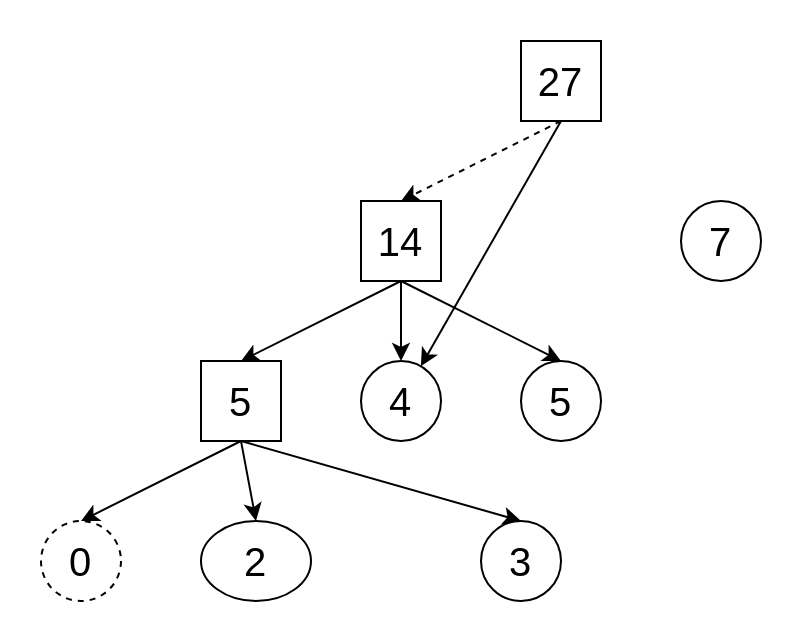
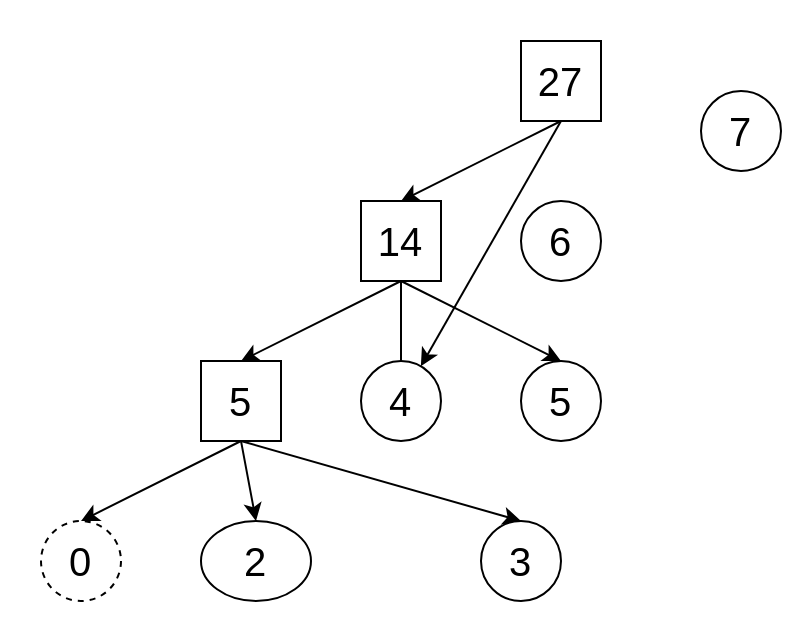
  <mxCell id="0" />
  <mxCell id="1" parent="0" />
- <mxCell id="2" style="rounded=0;orthogonalLoop=1;jettySize=auto;html=1;exitX=0.5;exitY=1;exitDx=0;exitDy=0;entryX=0.5;entryY=0;entryDx=0;entryDy=0;fontSize=20;dashed=1;" edge="1" parent="1" source="4" target="9"><mxGeometry relative="1" as="geometry" /></mxCell>
+ <mxCell id="2" style="rounded=0;orthogonalLoop=1;jettySize=auto;html=1;exitX=0.5;exitY=1;exitDx=0;exitDy=0;entryX=0.5;entryY=0;entryDx=0;entryDy=0;fontSize=20;" edge="1" parent="1" source="4" target="9"><mxGeometry relative="1" as="geometry" /></mxCell>
  <mxCell id="3" style="edgeStyle=none;rounded=0;orthogonalLoop=1;jettySize=auto;html=1;exitX=0.5;exitY=1;exitDx=0;exitDy=0;fontSize=20;" edge="1" parent="1" source="4" target="11"><mxGeometry relative="1" as="geometry" /></mxCell>
  <mxCell id="4" value="&lt;font style=&quot;font-size: 20px;&quot;&gt;27&lt;/font&gt;" style="rounded=0;whiteSpace=wrap;html=1;" vertex="1" parent="1"><mxGeometry x="260" y="20" width="40" height="40" as="geometry" /></mxCell>
- <mxCell id="6" style="edgeStyle=none;rounded=0;orthogonalLoop=1;jettySize=auto;html=1;exitX=0.5;exitY=1;exitDx=0;exitDy=0;entryX=0.5;entryY=0;entryDx=0;entryDy=0;fontSize=20;" edge="1" parent="1" source="9" target="11"><mxGeometry relative="1" as="geometry" /></mxCell>
+ <mxCell id="5" value="6" style="ellipse;whiteSpace=wrap;html=1;aspect=fixed;fontSize=20;" vertex="1" parent="1"><mxGeometry x="260" y="100" width="40" height="40" as="geometry" /></mxCell>
+ <mxCell id="6" style="edgeStyle=none;rounded=0;orthogonalLoop=1;jettySize=auto;html=1;exitX=0.5;exitY=1;exitDx=0;exitDy=0;entryX=0.5;entryY=0;entryDx=0;entryDy=0;fontSize=20;endArrow=none;" edge="1" parent="1" source="9" target="11"><mxGeometry relative="1" as="geometry" /></mxCell>
  <mxCell id="7" style="edgeStyle=none;rounded=0;orthogonalLoop=1;jettySize=auto;html=1;exitX=0.5;exitY=1;exitDx=0;exitDy=0;entryX=0.5;entryY=0;entryDx=0;entryDy=0;fontSize=20;" edge="1" parent="1" source="9" target="16"><mxGeometry relative="1" as="geometry" /></mxCell>
  <mxCell id="8" style="edgeStyle=none;rounded=0;orthogonalLoop=1;jettySize=auto;html=1;exitX=0.5;exitY=1;exitDx=0;exitDy=0;entryX=0.5;entryY=0;entryDx=0;entryDy=0;fontSize=20;" edge="1" parent="1" source="9" target="15"><mxGeometry relative="1" as="geometry" /></mxCell>
  <mxCell id="9" value="&lt;font style=&quot;font-size: 20px;&quot;&gt;14&lt;/font&gt;" style="rounded=0;whiteSpace=wrap;html=1;" vertex="1" parent="1"><mxGeometry x="180" y="100" width="40" height="40" as="geometry" /></mxCell>
- <mxCell id="10" value="7" style="ellipse;whiteSpace=wrap;html=1;aspect=fixed;fontSize=20;" vertex="1" parent="1"><mxGeometry x="340" y="100" width="40" height="40" as="geometry" /></mxCell>
+ <mxCell id="10" value="7" style="ellipse;whiteSpace=wrap;html=1;aspect=fixed;fontSize=20;" vertex="1" parent="1"><mxGeometry x="350" y="45" width="40" height="40" as="geometry" /></mxCell>
  <mxCell id="11" value="4" style="ellipse;whiteSpace=wrap;html=1;aspect=fixed;fontSize=20;" vertex="1" parent="1"><mxGeometry x="180" y="180" width="40" height="40" as="geometry" /></mxCell>
  <mxCell id="12" style="edgeStyle=none;rounded=0;orthogonalLoop=1;jettySize=auto;html=1;exitX=0.5;exitY=1;exitDx=0;exitDy=0;entryX=0.5;entryY=0;entryDx=0;entryDy=0;fontSize=20;" edge="1" parent="1" source="15" target="19"><mxGeometry relative="1" as="geometry" /></mxCell>
  <mxCell id="13" style="edgeStyle=none;rounded=0;orthogonalLoop=1;jettySize=auto;html=1;exitX=0.5;exitY=1;exitDx=0;exitDy=0;entryX=0.5;entryY=0;entryDx=0;entryDy=0;fontSize=20;" edge="1" parent="1" source="15" target="17"><mxGeometry relative="1" as="geometry" /></mxCell>
  <mxCell id="14" style="edgeStyle=none;rounded=0;orthogonalLoop=1;jettySize=auto;html=1;exitX=0.5;exitY=1;exitDx=0;exitDy=0;entryX=0.5;entryY=0;entryDx=0;entryDy=0;fontSize=20;" edge="1" parent="1" source="15" target="18"><mxGeometry relative="1" as="geometry" /></mxCell>
  <mxCell id="15" value="&lt;font style=&quot;font-size: 20px;&quot;&gt;5&lt;/font&gt;" style="rounded=0;whiteSpace=wrap;html=1;" vertex="1" parent="1"><mxGeometry x="100" y="180" width="40" height="40" as="geometry" /></mxCell>
  <mxCell id="16" value="5" style="ellipse;whiteSpace=wrap;html=1;aspect=fixed;fontSize=20;" vertex="1" parent="1"><mxGeometry x="260" y="180" width="40" height="40" as="geometry" /></mxCell>
  <mxCell id="17" value="2" style="ellipse;whiteSpace=wrap;html=1;aspect=fixed;fontSize=20;" vertex="1" parent="1"><mxGeometry x="100" y="260" width="55" height="40" as="geometry" /></mxCell>
  <mxCell id="18" value="3" style="ellipse;whiteSpace=wrap;html=1;aspect=fixed;fontSize=20;" vertex="1" parent="1"><mxGeometry x="240" y="260" width="40" height="40" as="geometry" /></mxCell>
  <mxCell id="19" value="0" style="ellipse;whiteSpace=wrap;html=1;aspect=fixed;fontSize=20;dashed=1;" vertex="1" parent="1"><mxGeometry y="260" width="40" height="40" as="geometry" x="20" /></mxCell>
